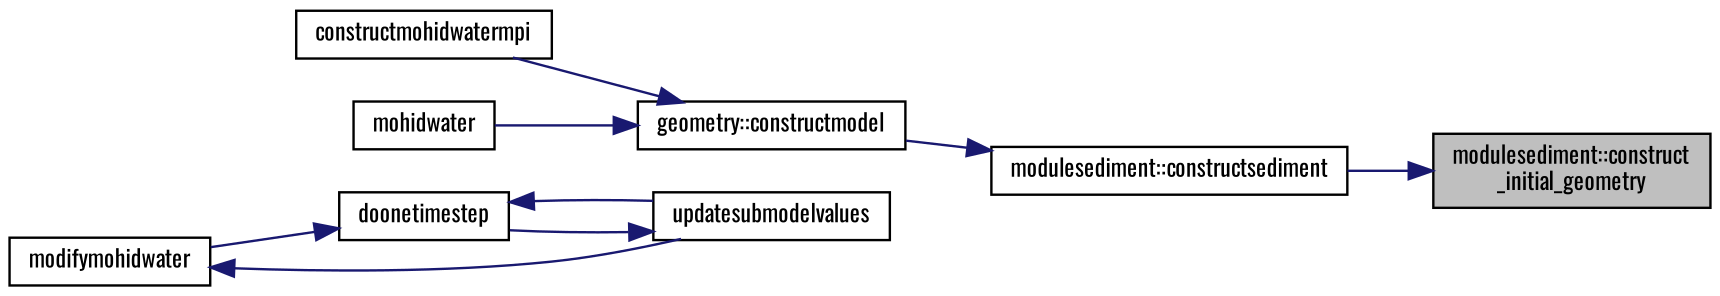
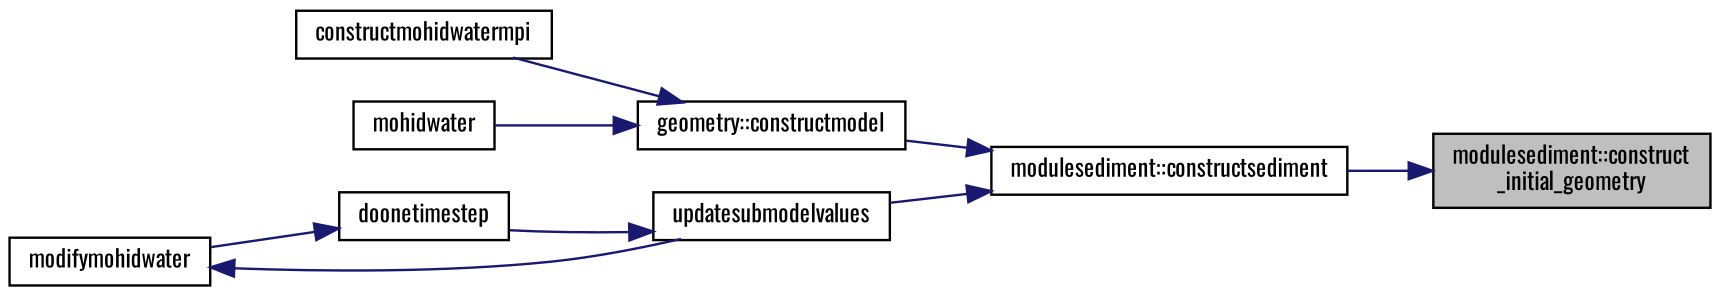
  digraph {
    fontname=Oswald
    rankdir=RL
    node [color=black fillcolor=white fontname=Oswald fontsize=10 shape=record style=filled]
    edge [color=midnightblue dir=back fontname=Oswald fontsize=10 labelfontname=Helvetica labelfontsize=10 style=solid]
    n1 [fillcolor=grey75 fontcolor=black height=0.2 label="modulesediment::construct\l_initial_geometry" width=0.4]
    n2 [height=0.2 label="modulesediment::constructsediment" width=0.4]
    n3 [height=0.2 label="geometry::constructmodel" width=0.4]
    n4 [height=0.2 label=constructmohidwatermpi width=0.4]
    n5 [height=0.2 label=mohidwater width=0.4]
    n6 [height=0.2 label=updatesubmodelvalues width=0.4]
    n7 [height=0.2 label=doonetimestep width=0.4]
    n8 [height=0.2 label=modifymohidwater width=0.4]
    n1 -> n2
    n2 -> n3
    n3 -> n4
    n3 -> n5
    n6 -> n7
-   n7 -> n6
+   n2 -> n6
    n7 -> n8
    n8 -> n6
  }
